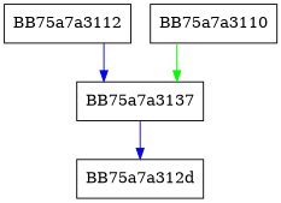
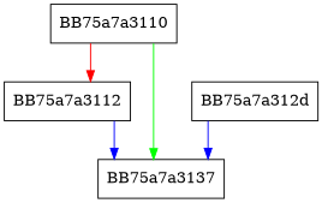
  digraph {
    fontname="DejaVu Serif"
    splines=ortho
    node [fontname="DejaVu Serif" shape=box]
    edge [color=blue fontname="DejaVu Serif"]
    n1 [label=BB75a7a3112]
    BB75a7a3110
    BB75a7a3137
    BB75a7a312d
    n1 -> BB75a7a3137
+   BB75a7a3110 -> n1 [color=red]
    BB75a7a3110 -> BB75a7a3137 [color=green]
-   BB75a7a3137 -> BB75a7a312d
+   BB75a7a312d -> BB75a7a3137
  }
